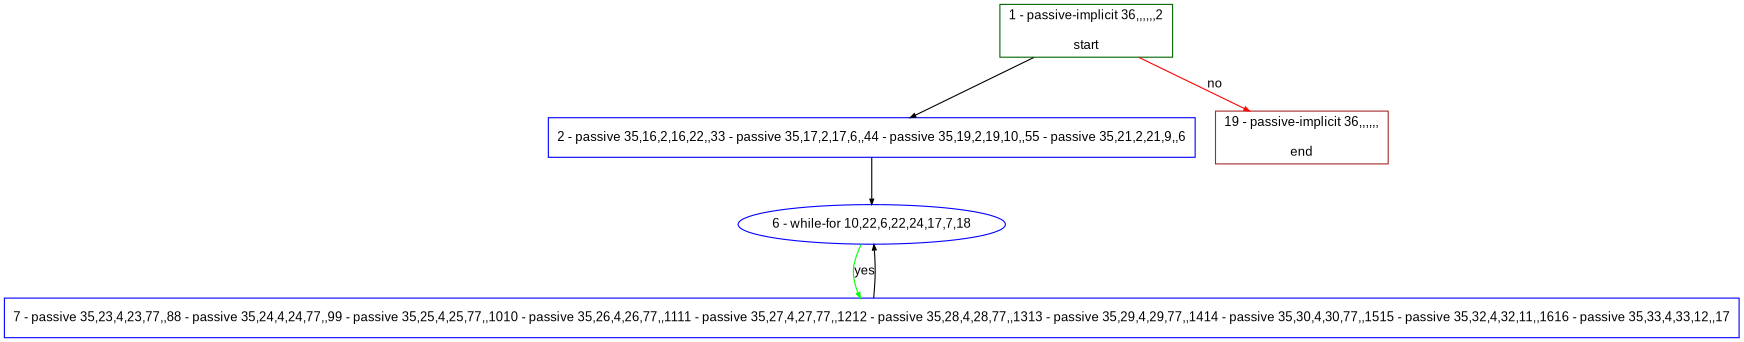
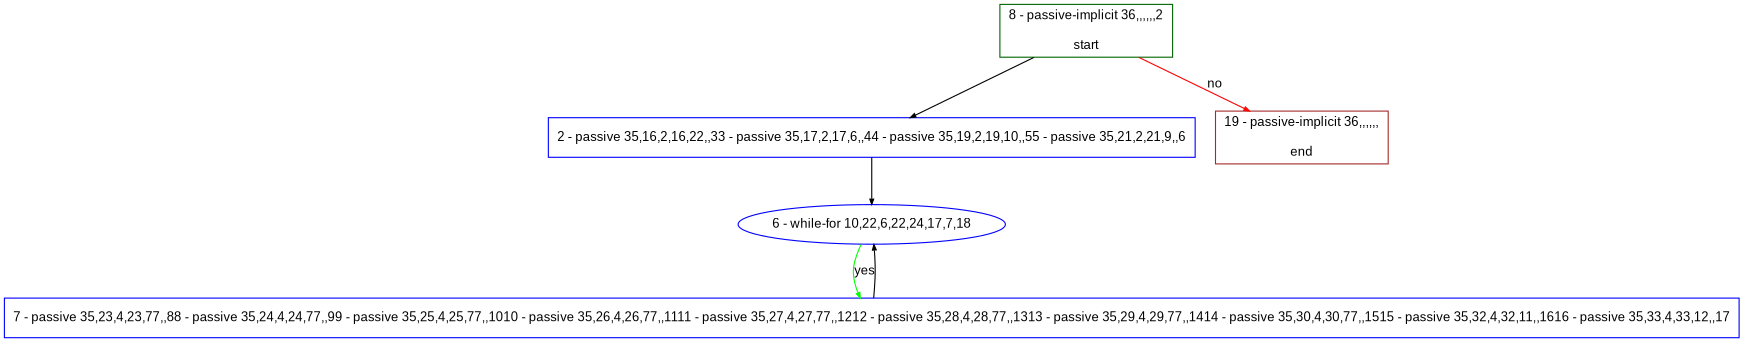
  digraph {
    bgcolor=white
    compound=true
    fillcolor="#FFFFCC"
    fontname=Arial
    fontsize=12
    pack=true
    packmode=clust
    style="rounded,filled"
    node [color="#0000ff" compound=true fillcolor="#ffffff" fixedsize=false fontname=Arial fontsize=12 node_initialized=no shape=box style=filled]
    edge [arrowhead=normal arrowsize=0.5 arrowtail=none color="#000000" compound=true dir=forward fontcolor=black fontname=Arial fontsize=12]
    n1 [label="2 - passive 35,16,2,16,22,,33 - passive 35,17,2,17,6,,44 - passive 35,19,2,19,10,,55 - passive 35,21,2,21,9,,6"]
    n2 [label="6 - while-for 10,22,6,22,24,17,7,18" shape=oval]
    n3 [label="7 - passive 35,23,4,23,77,,88 - passive 35,24,4,24,77,,99 - passive 35,25,4,25,77,,1010 - passive 35,26,4,26,77,,1111 - passive 35,27,4,27,77,,1212 - passive 35,28,4,28,77,,1313 - passive 35,29,4,29,77,,1414 - passive 35,30,4,30,77,,1515 - passive 35,32,4,32,11,,1616 - passive 35,33,4,33,12,,17"]
-   n4 [color="#006400" label="1 - passive-implicit 36,,,,,,2\n\nstart"]
+   n4 [color="#006400" label="8 - passive-implicit 36,,,,,,2\n\nstart"]
    n5 [color="#a52a2a" label="19 - passive-implicit 36,,,,,,\n\nend"]
    n1 -> n2
    n2 -> n3 [color="#00ff00" label=yes]
    n3 -> n2
    n4 -> n1
    n4 -> n5 [color="#ff0000" label=no]
  }
